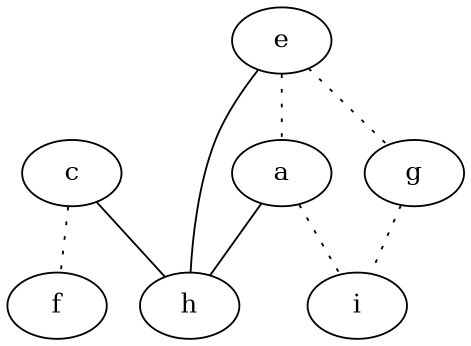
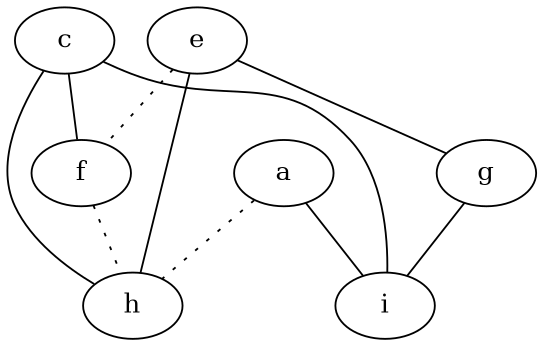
  graph {
    a
    h
    i
    g
    c
    f
    e
-   a -- h
-   a -- i [style=dotted]
-   g -- i [style=dotted]
+   a -- h [style=dotted]
+   a -- i
+   g -- i [style=solid]
    c -- h [style=solid]
-   c -- f [style=dotted]
+   c -- i
+   c -- f
+   f -- h [style=dotted]
    e -- h [style=solid]
-   e -- g [style=dotted]
-   e -- a [style=dotted]
+   e -- g
+   e -- f [style=dotted]
  }
